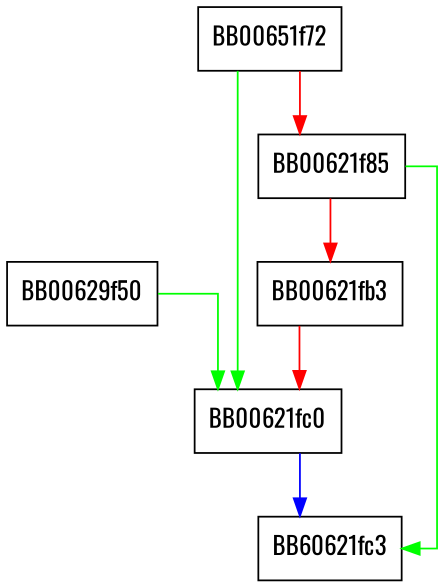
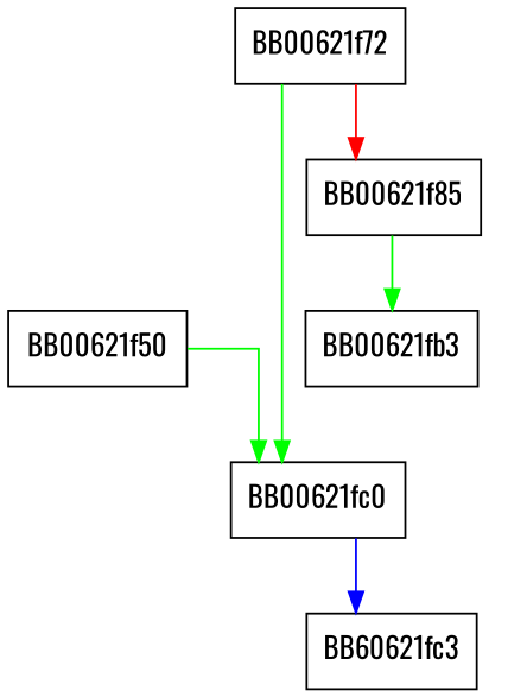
  digraph {
    fontname=Oswald
    splines=ortho
    node [fontname=Oswald shape=box]
    edge [color=green fontname=Oswald]
-   BB00621f50 [label=BB00629f50]
+   BB00621f50
    BB00621fc0
    n3 [label=BB60621fc3]
-   BB00621f72 [label=BB00651f72]
+   BB00621f72
    BB00621f85
    n6 [label=BB00621fb3]
    BB00621f50 -> BB00621fc0
    BB00621fc0 -> n3 [color=blue]
    BB00621f72 -> BB00621fc0
    BB00621f72 -> BB00621f85 [color=red]
-   BB00621f85 -> n3
-   BB00621f85 -> n6 [color=red]
-   n6 -> BB00621fc0 [color=red]
+   BB00621f85 -> n6
  }
